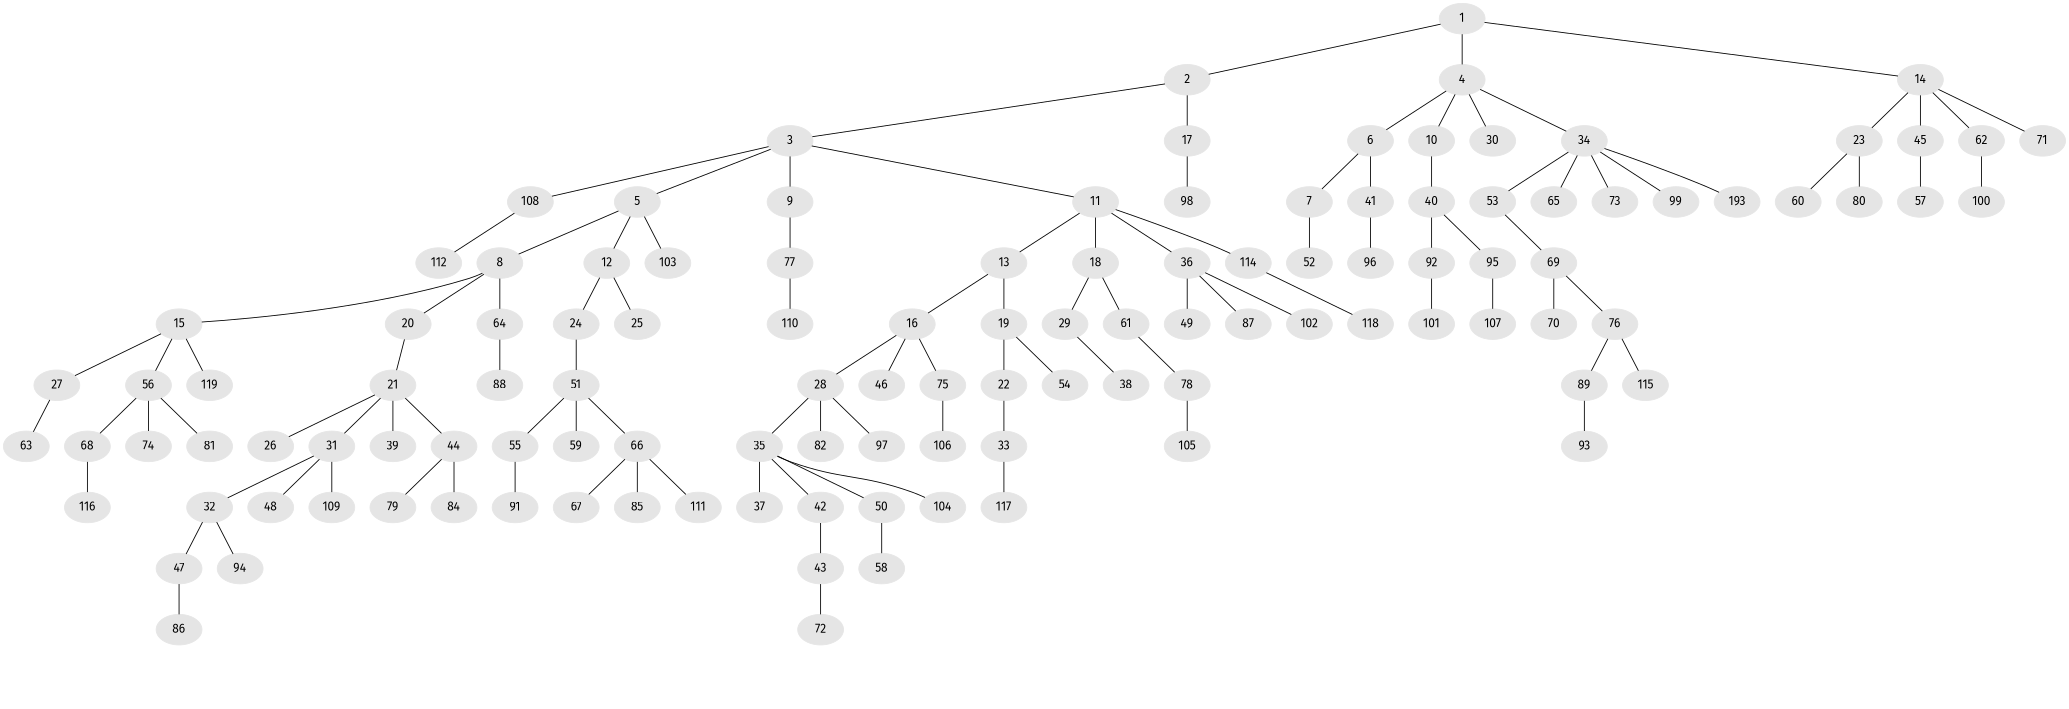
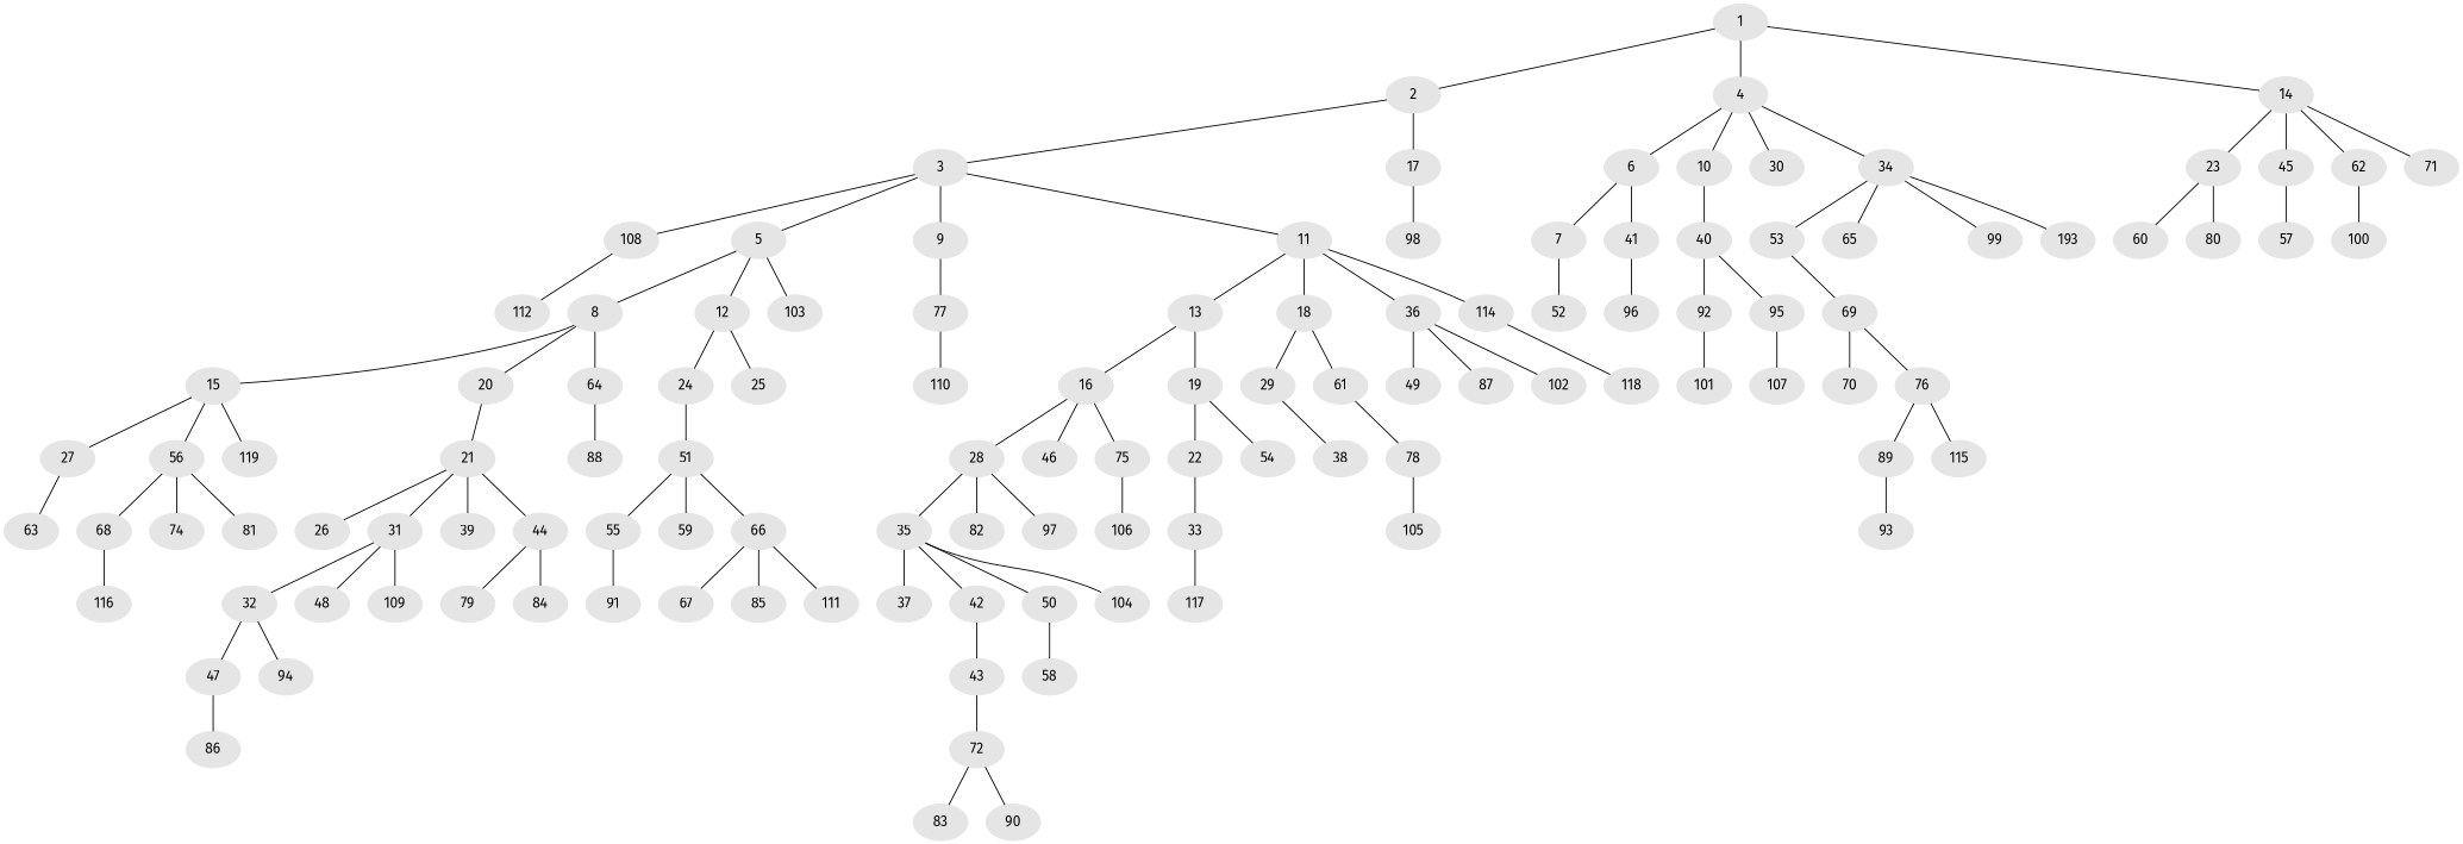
  graph {
    fontname="Fira Sans"
    node [color=gray90 fontname="Fira Sans" style=filled]
    edge [fontname="Fira Sans"]
    1
    2
    4
    14
    3
    17
    6
    10
    30
    34
    23
    45
    62
    71
    108
    5
    9
    11
    98
    112
    8
    12
    103
    77
    13
    18
    36
    114
    7
    41
    40
    53
    65
-   73
    99
    n36 [label=193]
    15
    20
    64
    24
    25
    52
    96
    27
    56
    119
    21
    88
    110
    92
    95
    16
    19
    29
    61
    49
    87
    102
    118
    51
    28
    46
    75
    22
    54
    60
    80
    57
    100
    63
    68
    74
    81
    35
    82
    97
    106
    38
    78
    33
    26
    31
    39
    44
    32
    48
    109
    79
    84
    117
    55
    59
    66
    37
    42
    50
    104
    47
    94
    86
    69
    43
    58
    101
    107
    72
+   83
+   90
    91
    67
    85
    111
    70
    76
    116
    105
    89
    115
    93
    1 -- 2
    1 -- 4
    1 -- 14
    2 -- 3
    2 -- 17
    4 -- 6
    4 -- 10
    4 -- 30
    4 -- 34
    14 -- 23
    14 -- 45
    14 -- 62
    14 -- 71
    3 -- 108
    3 -- 5
    3 -- 9
    3 -- 11
    17 -- 98
    6 -- 7
    6 -- 41
    10 -- 40
    34 -- 53
    34 -- 65
-   34 -- 73
    34 -- 99
    34 -- n36
    23 -- 60
    23 -- 80
    45 -- 57
    62 -- 100
    108 -- 112
    5 -- 8
    5 -- 12
    5 -- 103
    9 -- 77
    11 -- 13
    11 -- 18
    11 -- 36
    11 -- 114
    8 -- 15
    8 -- 20
    8 -- 64
    12 -- 24
    12 -- 25
    77 -- 110
    13 -- 16
    13 -- 19
    18 -- 29
    18 -- 61
    36 -- 49
    36 -- 87
    36 -- 102
    114 -- 118
    7 -- 52
    41 -- 96
    40 -- 92
    40 -- 95
    53 -- 69
    15 -- 27
    15 -- 56
    15 -- 119
    20 -- 21
    64 -- 88
    24 -- 51
    27 -- 63
    56 -- 68
    56 -- 74
    56 -- 81
    21 -- 26
    21 -- 31
    21 -- 39
    21 -- 44
    92 -- 101
    95 -- 107
    16 -- 28
    16 -- 46
    16 -- 75
    19 -- 22
    19 -- 54
    29 -- 38
    61 -- 78
    51 -- 55
    51 -- 59
    51 -- 66
    28 -- 35
    28 -- 82
    28 -- 97
    75 -- 106
    22 -- 33
    68 -- 116
    35 -- 37
    35 -- 42
    35 -- 50
    35 -- 104
    78 -- 105
    33 -- 117
    31 -- 32
    31 -- 48
    31 -- 109
    44 -- 79
    44 -- 84
    32 -- 47
    32 -- 94
    55 -- 91
    66 -- 67
    66 -- 85
    66 -- 111
    42 -- 43
    50 -- 58
    47 -- 86
    69 -- 70
    69 -- 76
    43 -- 72
+   72 -- 83
+   72 -- 90
    76 -- 89
    76 -- 115
    89 -- 93
  }
